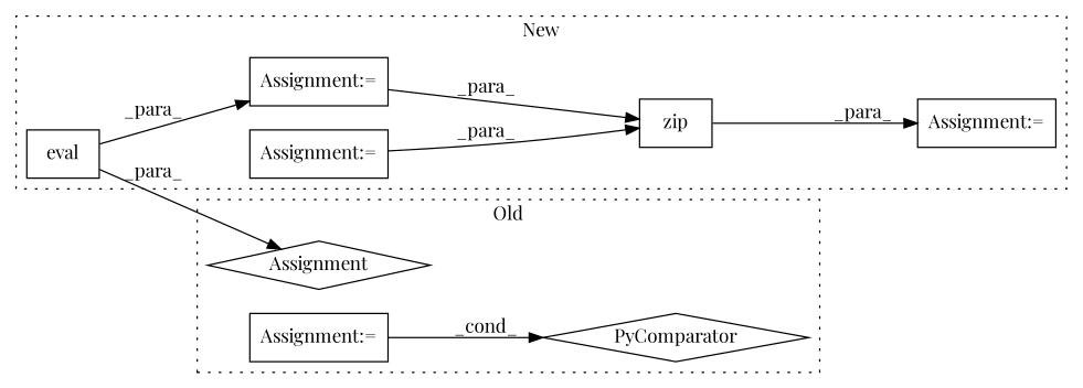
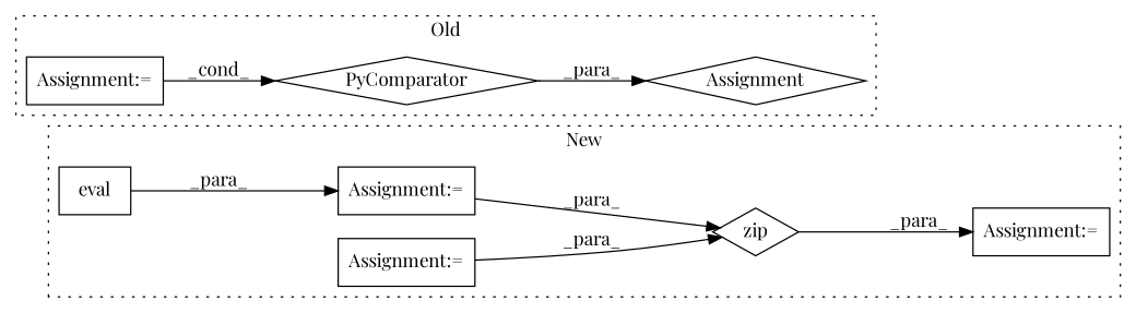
  digraph {
    fontname="Playfair Display"
    rankdir=LR
    node [a=7 fontname="Playfair Display" l=1 s=1015 shape=box]
    edge [fontname="Playfair Display"]
    n1 [a=32 l="5,1" label=eval s="2166,2202"]
-   n2 [a=32 l="4,1" label=zip s="2423,2479"]
+   n2 [a=32 l="4,1" label=zip s="2423,2479" shape=diamond]
    n3 [l="68,2" label="Assignment:=" s="2342,2480"]
    n4 [label="Assignment:=" s=2163]
    n5 [label="Assignment:=" s=2093]
    n6 [a=113 l=28 label=PyComparator shape=diamond]
    n7 [a=109 l=112 label=Assignment s=939 shape=diamond]
    n8 [l=28 label="Assignment:="]
    subgraph cluster_1 {
      label=New
      style=dotted
      n1
      n2
      n3
      n4
      n5
    }
    subgraph cluster_2 {
      label=Old
      style=dotted
      n6
      n7
      n8
    }
    n1 -> n4 [label=_para_]
    n2 -> n3 [label=_para_]
    n4 -> n2 [label=_para_]
    n5 -> n2 [label=_para_]
-   n1 -> n7 [label=_para_]
+   n6 -> n7 [label=_para_]
    n8 -> n6 [label=_cond_]
  }
